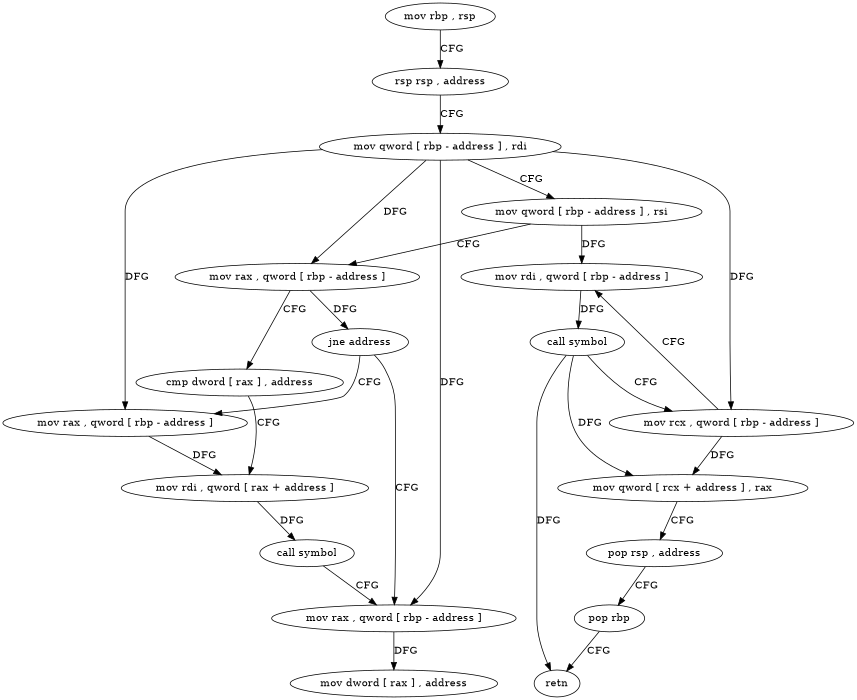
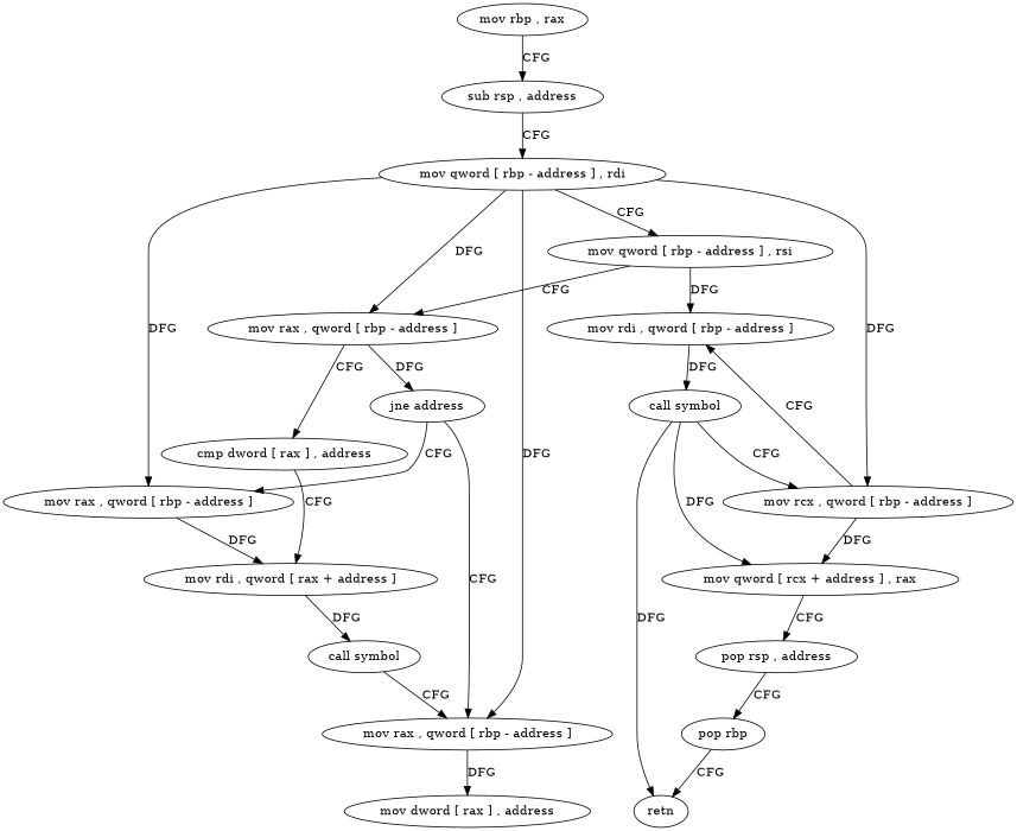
  digraph {
-   n1 [label="mov rbp , rsp"]
-   n2 [label="rsp rsp , address"]
+   n1 [label="mov rbp , rax"]
+   n2 [label="sub rsp , address"]
    n3 [label="mov qword [ rbp - address ] , rdi"]
    n4 [label="mov qword [ rbp - address ] , rsi"]
    n5 [label="mov rax , qword [ rbp - address ]"]
    n6 [label="mov rax , qword [ rbp - address ]"]
    n7 [label="mov rax , qword [ rbp - address ]"]
    n8 [label="mov rcx , qword [ rbp - address ]"]
    n9 [label="mov rdi , qword [ rbp - address ]"]
    n10 [label="cmp dword [ rax ] , address"]
    n11 [label="jne address"]
    n12 [label="mov dword [ rax ] , address"]
    n13 [label="mov rdi , qword [ rax + address ]"]
    n14 [label="mov qword [ rcx + address ] , rax"]
    n15 [label="call symbol"]
    n16 [label="call symbol"]
    n17 [label=retn]
    n18 [label="pop rsp , address"]
    n19 [label="pop rbp"]
    n1 -> n2 [label=CFG]
    n2 -> n3 [label=CFG]
    n3 -> n4 [label=CFG]
    n3 -> n5 [label=DFG]
    n3 -> n6 [label=DFG]
    n3 -> n7 [label=DFG]
    n3 -> n8 [label=DFG]
    n4 -> n5 [label=CFG]
    n4 -> n9 [label=DFG]
    n5 -> n10 [label=CFG]
    n5 -> n11 [label=DFG]
    n6 -> n12 [label=DFG]
    n7 -> n13 [label=DFG]
    n8 -> n9 [label=CFG]
    n8 -> n14 [label=DFG]
    n9 -> n15 [label=DFG]
    n10 -> n13 [label=CFG]
    n11 -> n6 [label=CFG]
    n11 -> n7 [label=CFG]
    n13 -> n16 [label=DFG]
    n14 -> n18 [label=CFG]
    n15 -> n8 [label=CFG]
    n15 -> n14 [label=DFG]
    n15 -> n17 [label=DFG]
    n16 -> n6 [label=CFG]
    n18 -> n19 [label=CFG]
    n19 -> n17 [label=CFG]
  }
